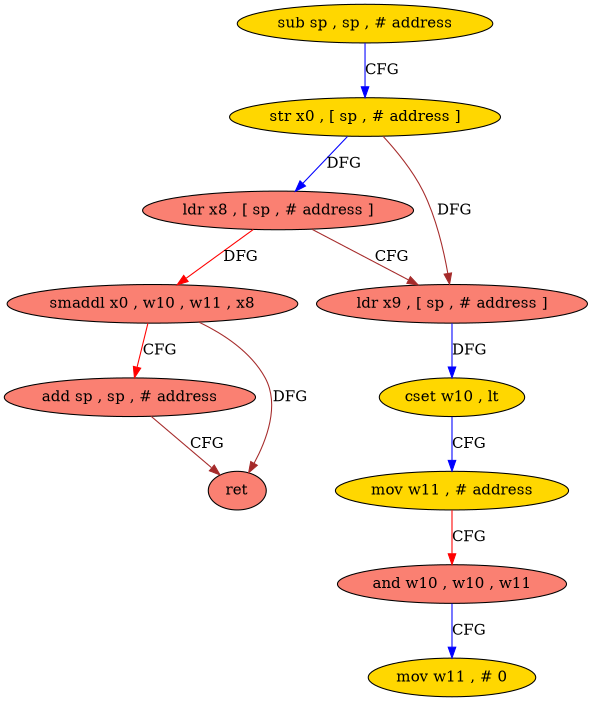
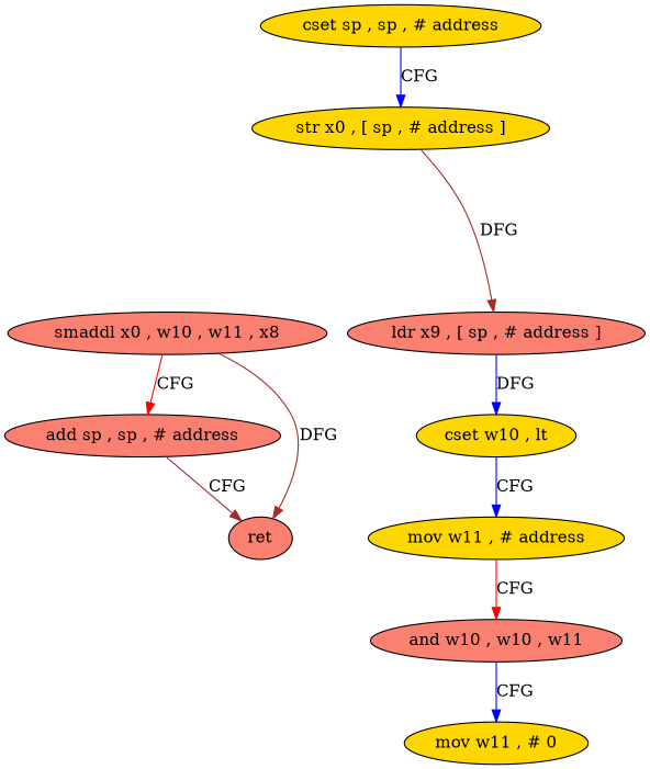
  digraph {
    node [fillcolor=salmon style=filled]
    edge [color=blue]
-   n1 [fillcolor=gold label="sub sp , sp , # address"]
+   n1 [fillcolor=gold label="cset sp , sp , # address"]
    n2 [fillcolor=gold label="str x0 , [ sp , # address ]"]
-   n3 [label="ldr x8 , [ sp , # address ]"]
    n4 [label="ldr x9 , [ sp , # address ]"]
    n5 [label="smaddl x0 , w10 , w11 , x8"]
    n6 [fillcolor=gold label="cset w10 , lt"]
    n7 [label="add sp , sp , # address"]
    n8 [label=ret]
    n9 [fillcolor=gold label="mov w11 , # address"]
    n10 [label="and w10 , w10 , w11"]
    n11 [fillcolor=gold label="mov w11 , # 0"]
    n1 -> n2 [label=CFG]
-   n2 -> n3 [label=DFG]
    n2 -> n4 [color=brown label=DFG]
-   n3 -> n4 [color=brown label=CFG]
-   n3 -> n5 [color=red label=DFG]
    n4 -> n6 [label=DFG]
    n5 -> n7 [color=red label=CFG]
    n5 -> n8 [color=brown label=DFG]
    n6 -> n9 [label=CFG]
    n7 -> n8 [color=brown label=CFG]
    n9 -> n10 [color=red label=CFG]
    n10 -> n11 [label=CFG]
  }
